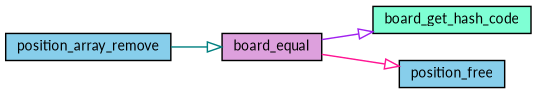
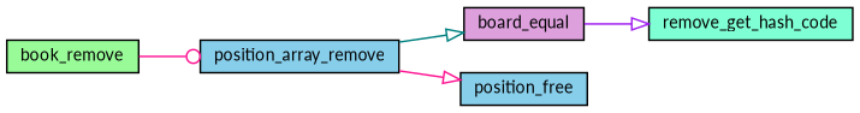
  digraph {
    fontname=Lato
    rankdir=LR
    node [color=black fillcolor=skyblue fontname=Lato fontsize=10 shape=record style=filled]
    edge [arrowhead=onormal color=deeppink fontname=Lato fontsize=10 labelfontname=FreeSans labelfontsize=10 style=solid]
+   n1 [fillcolor=palegreen fontcolor=black height=0.2 label=book_remove width=0.4]
    n2 [height=0.2 label=position_array_remove width=0.4]
-   n3 [fillcolor=aquamarine height=0.2 label=board_get_hash_code width=0.4]
+   n3 [fillcolor=aquamarine height=0.2 label=remove_get_hash_code width=0.4]
    n4 [fillcolor=plum height=0.2 label=board_equal width=0.4]
    n5 [height=0.2 label=position_free width=0.4]
+   n1 -> n2 [arrowhead=odot]
    n2 -> n4 [color=teal]
-   n4 -> n5
+   n2 -> n5
    n4 -> n3 [color=purple]
  }
